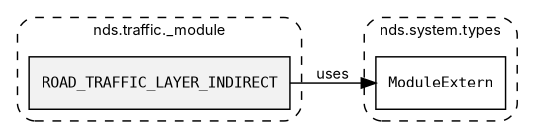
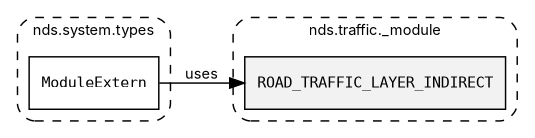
  digraph {
    fontsize=10
    rankdir=LR
    fontname=Inter
    node [fontsize=10 shape=box fontname=Inter]
    n1 [fillcolor="#0000000D" label=<<font face="monospace"><table align="center" border="0" cellspacing="0" cellpadding="0"><tr><td href="../../../content/packages/nds.traffic._module.html#Constant-ROAD_TRAFFIC_LAYER_INDIRECT" title="Constant defined in nds.traffic._module">ROAD_TRAFFIC_LAYER_INDIRECT</td></tr></table></font>> style=filled]
    n2 [label=<<font face="monospace"><table align="center" border="0" cellspacing="0" cellpadding="0"><tr><td href="../../../content/packages/nds.system.types.html#Subtype-ModuleExtern" title="Subtype defined in nds.system.types">ModuleExtern</td></tr></table></font>>]
    subgraph cluster_1 {
      label="nds.traffic._module"
      style="dashed, rounded"
      n1
    }
    subgraph cluster_2 {
      label="nds.system.types"
      style="dashed, rounded"
      n2
    }
-   n1 -> n2 [fontsize=10 label=uses fontname=Inter]
+   n2 -> n1 [fontsize=10 label=uses fontname=Inter]
  }
